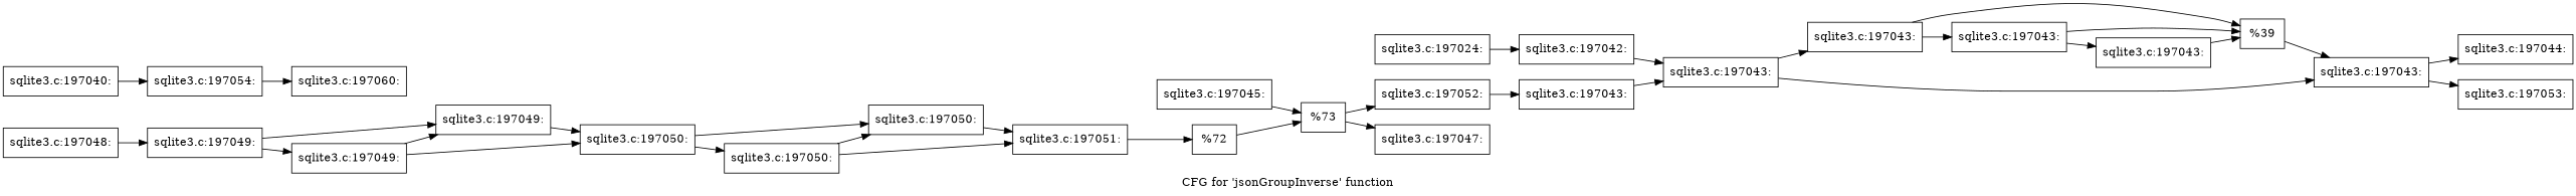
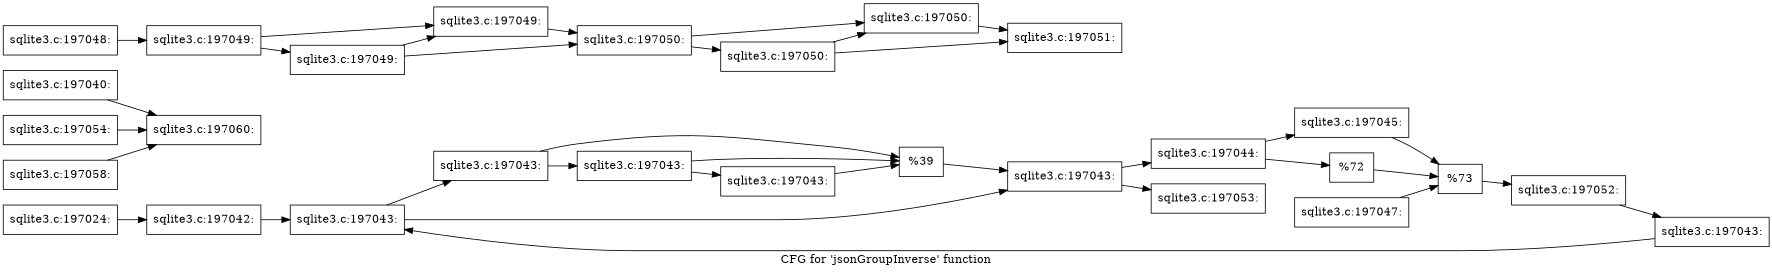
  digraph {
    label="CFG for 'jsonGroupInverse' function"
    rankdir=LR
    node [shape=record]
    n1 [label="{sqlite3.c:197024:}"]
    n2 [label="{sqlite3.c:197042:}"]
    n3 [label="{sqlite3.c:197043:}"]
    n4 [label="{sqlite3.c:197040:}"]
    n5 [label="{sqlite3.c:197060:}"]
    n6 [label="{sqlite3.c:197043:}"]
    n7 [label="{sqlite3.c:197043:}"]
    n8 [label="{%39}"]
    n9 [label="{sqlite3.c:197043:}"]
    n10 [label="{sqlite3.c:197044:}"]
    n11 [label="{sqlite3.c:197053:}"]
    n12 [label="{sqlite3.c:197043:}"]
    n13 [label="{sqlite3.c:197045:}"]
    n14 [label="{%73}"]
    n15 [label="{sqlite3.c:197054:}"]
+   n16 [label="{sqlite3.c:197058:}"]
    n17 [label="{sqlite3.c:197052:}"]
    n18 [label="{sqlite3.c:197043:}"]
    n19 [label="{sqlite3.c:197047:}"]
    n20 [label="{sqlite3.c:197048:}"]
    n21 [label="{sqlite3.c:197049:}"]
    n22 [label="{%72}"]
    n23 [label="{sqlite3.c:197049:}"]
    n24 [label="{sqlite3.c:197049:}"]
    n25 [label="{sqlite3.c:197050:}"]
    n26 [label="{sqlite3.c:197050:}"]
    n27 [label="{sqlite3.c:197050:}"]
    n28 [label="{sqlite3.c:197051:}"]
    n1 -> n2
    n2 -> n3
    n3 -> n6
    n3 -> n7
-   n4 -> n15
+   n4 -> n5
    n6 -> n8
    n6 -> n9
    n7 -> n10
    n7 -> n11
    n8 -> n7
    n9 -> n8
    n9 -> n12
+   n10 -> n13
    n12 -> n8
    n13 -> n14
    n14 -> n17
    n15 -> n5
+   n16 -> n5
    n17 -> n18
    n18 -> n3
-   n14 -> n19
+   n19 -> n14
    n20 -> n21
    n21 -> n23
    n21 -> n24
    n22 -> n14
    n23 -> n25
    n24 -> n23
    n24 -> n25
    n25 -> n26
    n25 -> n27
    n26 -> n28
    n27 -> n26
    n27 -> n28
-   n28 -> n22
+   n10 -> n22
  }
